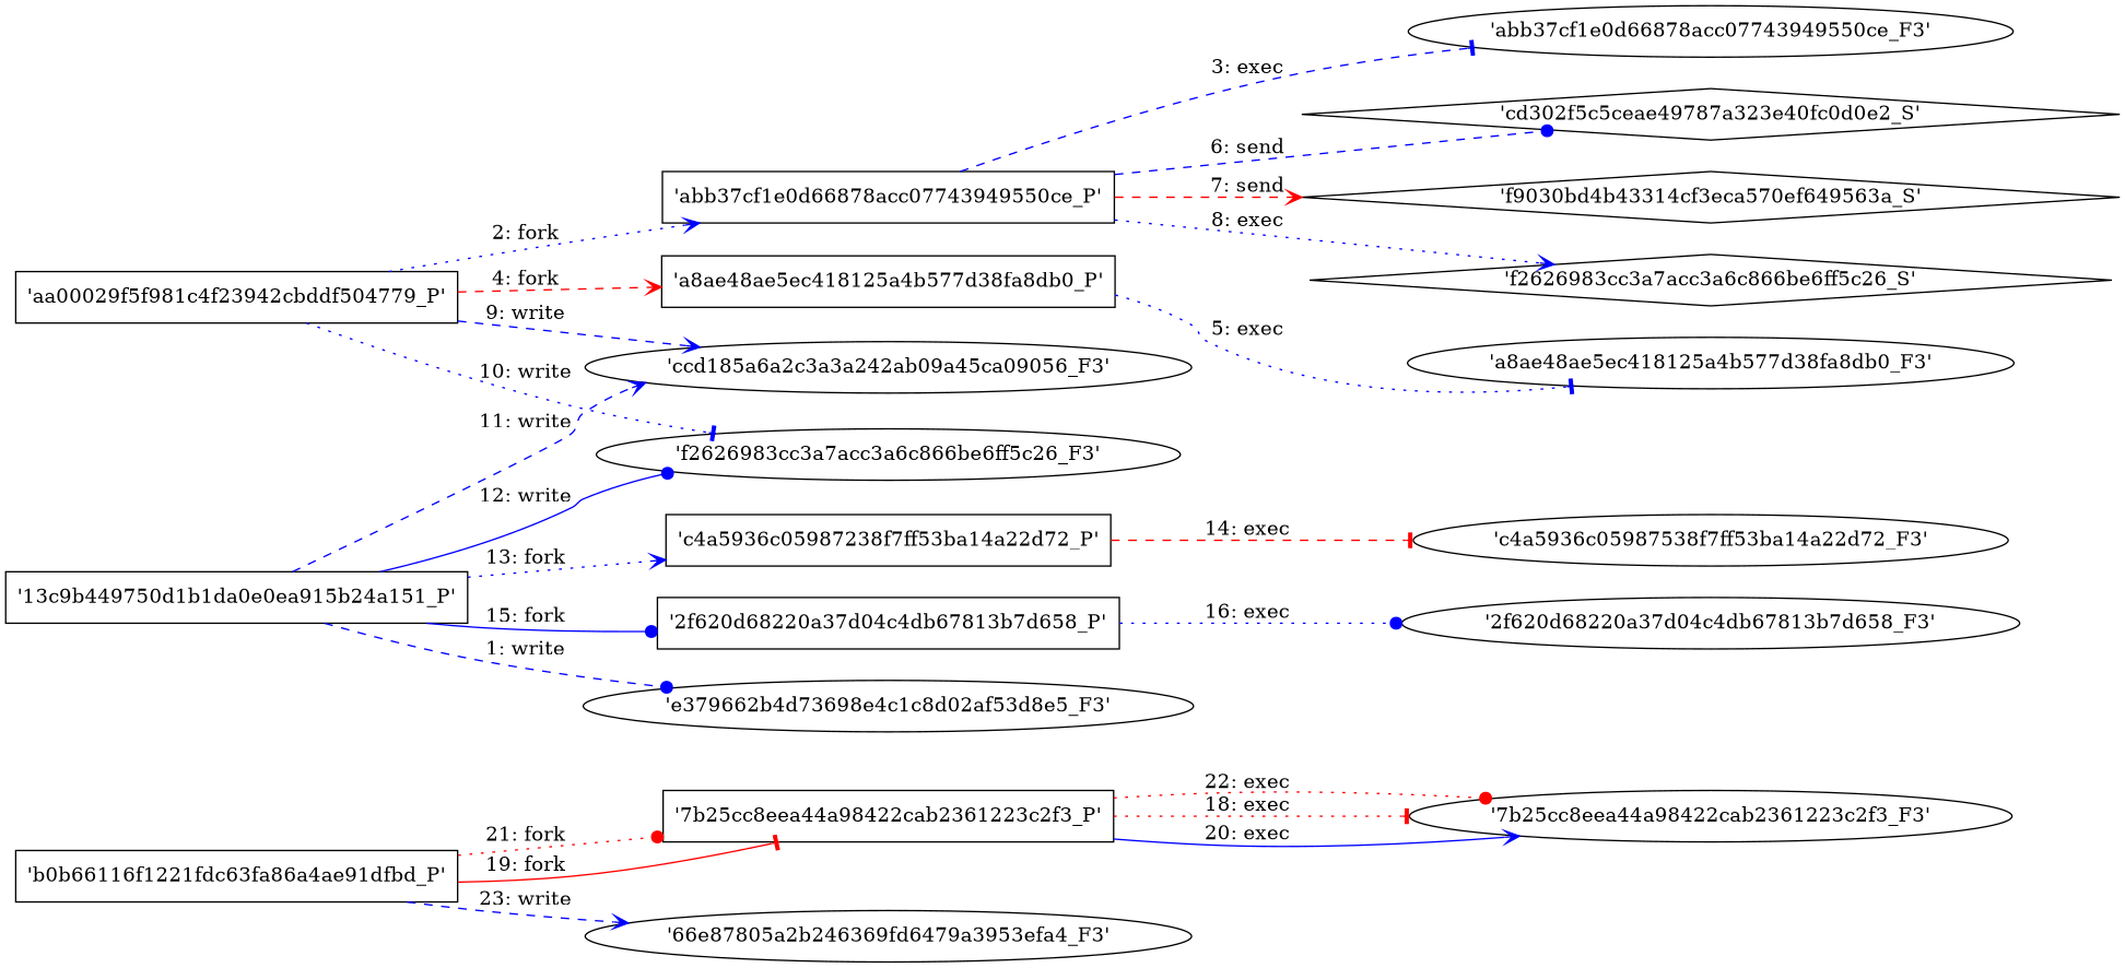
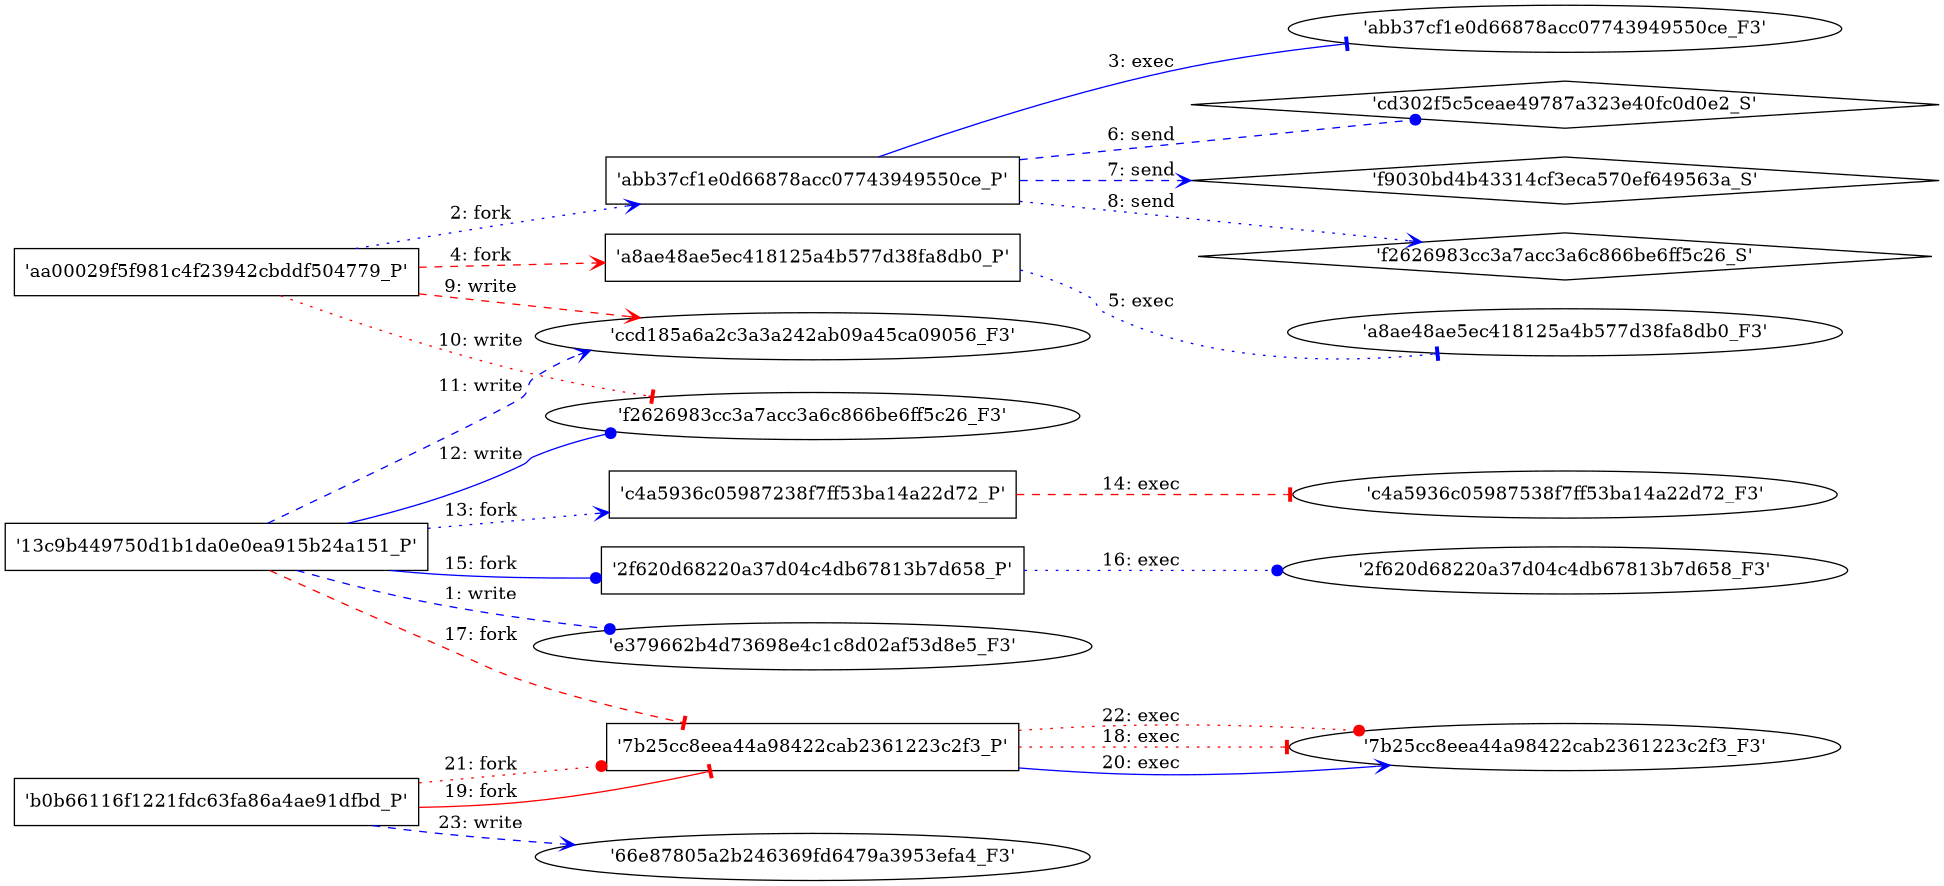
  digraph {
    engine=neato
    fixedsize=false
    fontsize=10
    nodesep=0.3
    rankdir=LR
    ranksep=0
    splines=true
    node [node_type=Process shape=ellipse]
    edge [arrowhead=vee color=blue style=dashed]
    "'e379662b4d73698e4c1c8d02af53d8e5_F3'" [node_type=file]
    "'aa00029f5f981c4f23942cbddf504779_P'" [shape=box]
    "'abb37cf1e0d66878acc07743949550ce_P'" [shape=box]
    "'a8ae48ae5ec418125a4b577d38fa8db0_P'" [shape=box]
    "'ccd185a6a2c3a3a242ab09a45ca09056_F3'" [node_type=file]
    "'f2626983cc3a7acc3a6c866be6ff5c26_F3'" [node_type=file]
    "'abb37cf1e0d66878acc07743949550ce_F3'" [node_type=File]
    "'cd302f5c5ceae49787a323e40fc0d0e2_S'" [node_type=Socket shape=diamond]
    "'f9030bd4b43314cf3eca570ef649563a_S'" [node_type=Socket shape=diamond]
    "'f2626983cc3a7acc3a6c866be6ff5c26_S'" [node_type=Socket shape=diamond]
    "'a8ae48ae5ec418125a4b577d38fa8db0_F3'" [node_type=File]
    "'13c9b449750d1b1da0e0ea915b24a151_P'" [shape=box]
    n13 [label="'c4a5936c05987238f7ff53ba14a22d72_P'" shape=box]
    "'2f620d68220a37d04c4db67813b7d658_P'" [shape=box]
    "'7b25cc8eea44a98422cab2361223c2f3_P'" [shape=box]
    "'c4a5936c05987538f7ff53ba14a22d72_F3'" [node_type=File]
    "'2f620d68220a37d04c4db67813b7d658_F3'" [node_type=File]
    "'7b25cc8eea44a98422cab2361223c2f3_F3'" [node_type=File]
    "'b0b66116f1221fdc63fa86a4ae91dfbd_P'" [shape=box]
    "'66e87805a2b246369fd6479a3953efa4_F3'" [node_type=file]
    "'aa00029f5f981c4f23942cbddf504779_P'" -> "'abb37cf1e0d66878acc07743949550ce_P'" [label="2: fork" style=dotted]
    "'aa00029f5f981c4f23942cbddf504779_P'" -> "'a8ae48ae5ec418125a4b577d38fa8db0_P'" [color=red label="4: fork"]
-   "'aa00029f5f981c4f23942cbddf504779_P'" -> "'ccd185a6a2c3a3a242ab09a45ca09056_F3'" [label="9: write"]
-   "'aa00029f5f981c4f23942cbddf504779_P'" -> "'f2626983cc3a7acc3a6c866be6ff5c26_F3'" [arrowhead=tee label="10: write" style=dotted]
-   "'abb37cf1e0d66878acc07743949550ce_P'" -> "'abb37cf1e0d66878acc07743949550ce_F3'" [arrowhead=tee label="3: exec"]
+   "'aa00029f5f981c4f23942cbddf504779_P'" -> "'ccd185a6a2c3a3a242ab09a45ca09056_F3'" [color=red label="9: write"]
+   "'aa00029f5f981c4f23942cbddf504779_P'" -> "'f2626983cc3a7acc3a6c866be6ff5c26_F3'" [arrowhead=tee color=red label="10: write" style=dotted]
+   "'abb37cf1e0d66878acc07743949550ce_P'" -> "'abb37cf1e0d66878acc07743949550ce_F3'" [arrowhead=tee label="3: exec" style=solid]
    "'abb37cf1e0d66878acc07743949550ce_P'" -> "'cd302f5c5ceae49787a323e40fc0d0e2_S'" [arrowhead=dot label="6: send"]
-   "'abb37cf1e0d66878acc07743949550ce_P'" -> "'f9030bd4b43314cf3eca570ef649563a_S'" [color=red label="7: send"]
-   "'abb37cf1e0d66878acc07743949550ce_P'" -> "'f2626983cc3a7acc3a6c866be6ff5c26_S'" [label="8: exec" style=dotted]
+   "'abb37cf1e0d66878acc07743949550ce_P'" -> "'f9030bd4b43314cf3eca570ef649563a_S'" [label="7: send"]
+   "'abb37cf1e0d66878acc07743949550ce_P'" -> "'f2626983cc3a7acc3a6c866be6ff5c26_S'" [label="8: send" style=dotted]
    "'a8ae48ae5ec418125a4b577d38fa8db0_P'" -> "'a8ae48ae5ec418125a4b577d38fa8db0_F3'" [arrowhead=tee label="5: exec" style=dotted]
    "'13c9b449750d1b1da0e0ea915b24a151_P'" -> "'e379662b4d73698e4c1c8d02af53d8e5_F3'" [arrowhead=dot label="1: write"]
    "'13c9b449750d1b1da0e0ea915b24a151_P'" -> "'ccd185a6a2c3a3a242ab09a45ca09056_F3'" [label="11: write"]
    "'13c9b449750d1b1da0e0ea915b24a151_P'" -> "'f2626983cc3a7acc3a6c866be6ff5c26_F3'" [arrowhead=dot label="12: write" style=solid]
    "'13c9b449750d1b1da0e0ea915b24a151_P'" -> n13 [label="13: fork" style=dotted]
    "'13c9b449750d1b1da0e0ea915b24a151_P'" -> "'2f620d68220a37d04c4db67813b7d658_P'" [arrowhead=dot label="15: fork" style=solid]
+   "'13c9b449750d1b1da0e0ea915b24a151_P'" -> "'7b25cc8eea44a98422cab2361223c2f3_P'" [arrowhead=tee color=red label="17: fork"]
    n13 -> "'c4a5936c05987538f7ff53ba14a22d72_F3'" [arrowhead=tee color=red label="14: exec"]
    "'2f620d68220a37d04c4db67813b7d658_P'" -> "'2f620d68220a37d04c4db67813b7d658_F3'" [arrowhead=dot label="16: exec" style=dotted]
    "'7b25cc8eea44a98422cab2361223c2f3_P'" -> "'7b25cc8eea44a98422cab2361223c2f3_F3'" [arrowhead=tee color=red label="18: exec" style=dotted]
    "'7b25cc8eea44a98422cab2361223c2f3_P'" -> "'7b25cc8eea44a98422cab2361223c2f3_F3'" [label="20: exec" style=solid]
    "'7b25cc8eea44a98422cab2361223c2f3_P'" -> "'7b25cc8eea44a98422cab2361223c2f3_F3'" [arrowhead=dot color=red label="22: exec" style=dotted]
    "'b0b66116f1221fdc63fa86a4ae91dfbd_P'" -> "'7b25cc8eea44a98422cab2361223c2f3_P'" [arrowhead=tee color=red label="19: fork" style=solid]
    "'b0b66116f1221fdc63fa86a4ae91dfbd_P'" -> "'7b25cc8eea44a98422cab2361223c2f3_P'" [arrowhead=dot color=red label="21: fork" style=dotted]
    "'b0b66116f1221fdc63fa86a4ae91dfbd_P'" -> "'66e87805a2b246369fd6479a3953efa4_F3'" [label="23: write"]
  }
